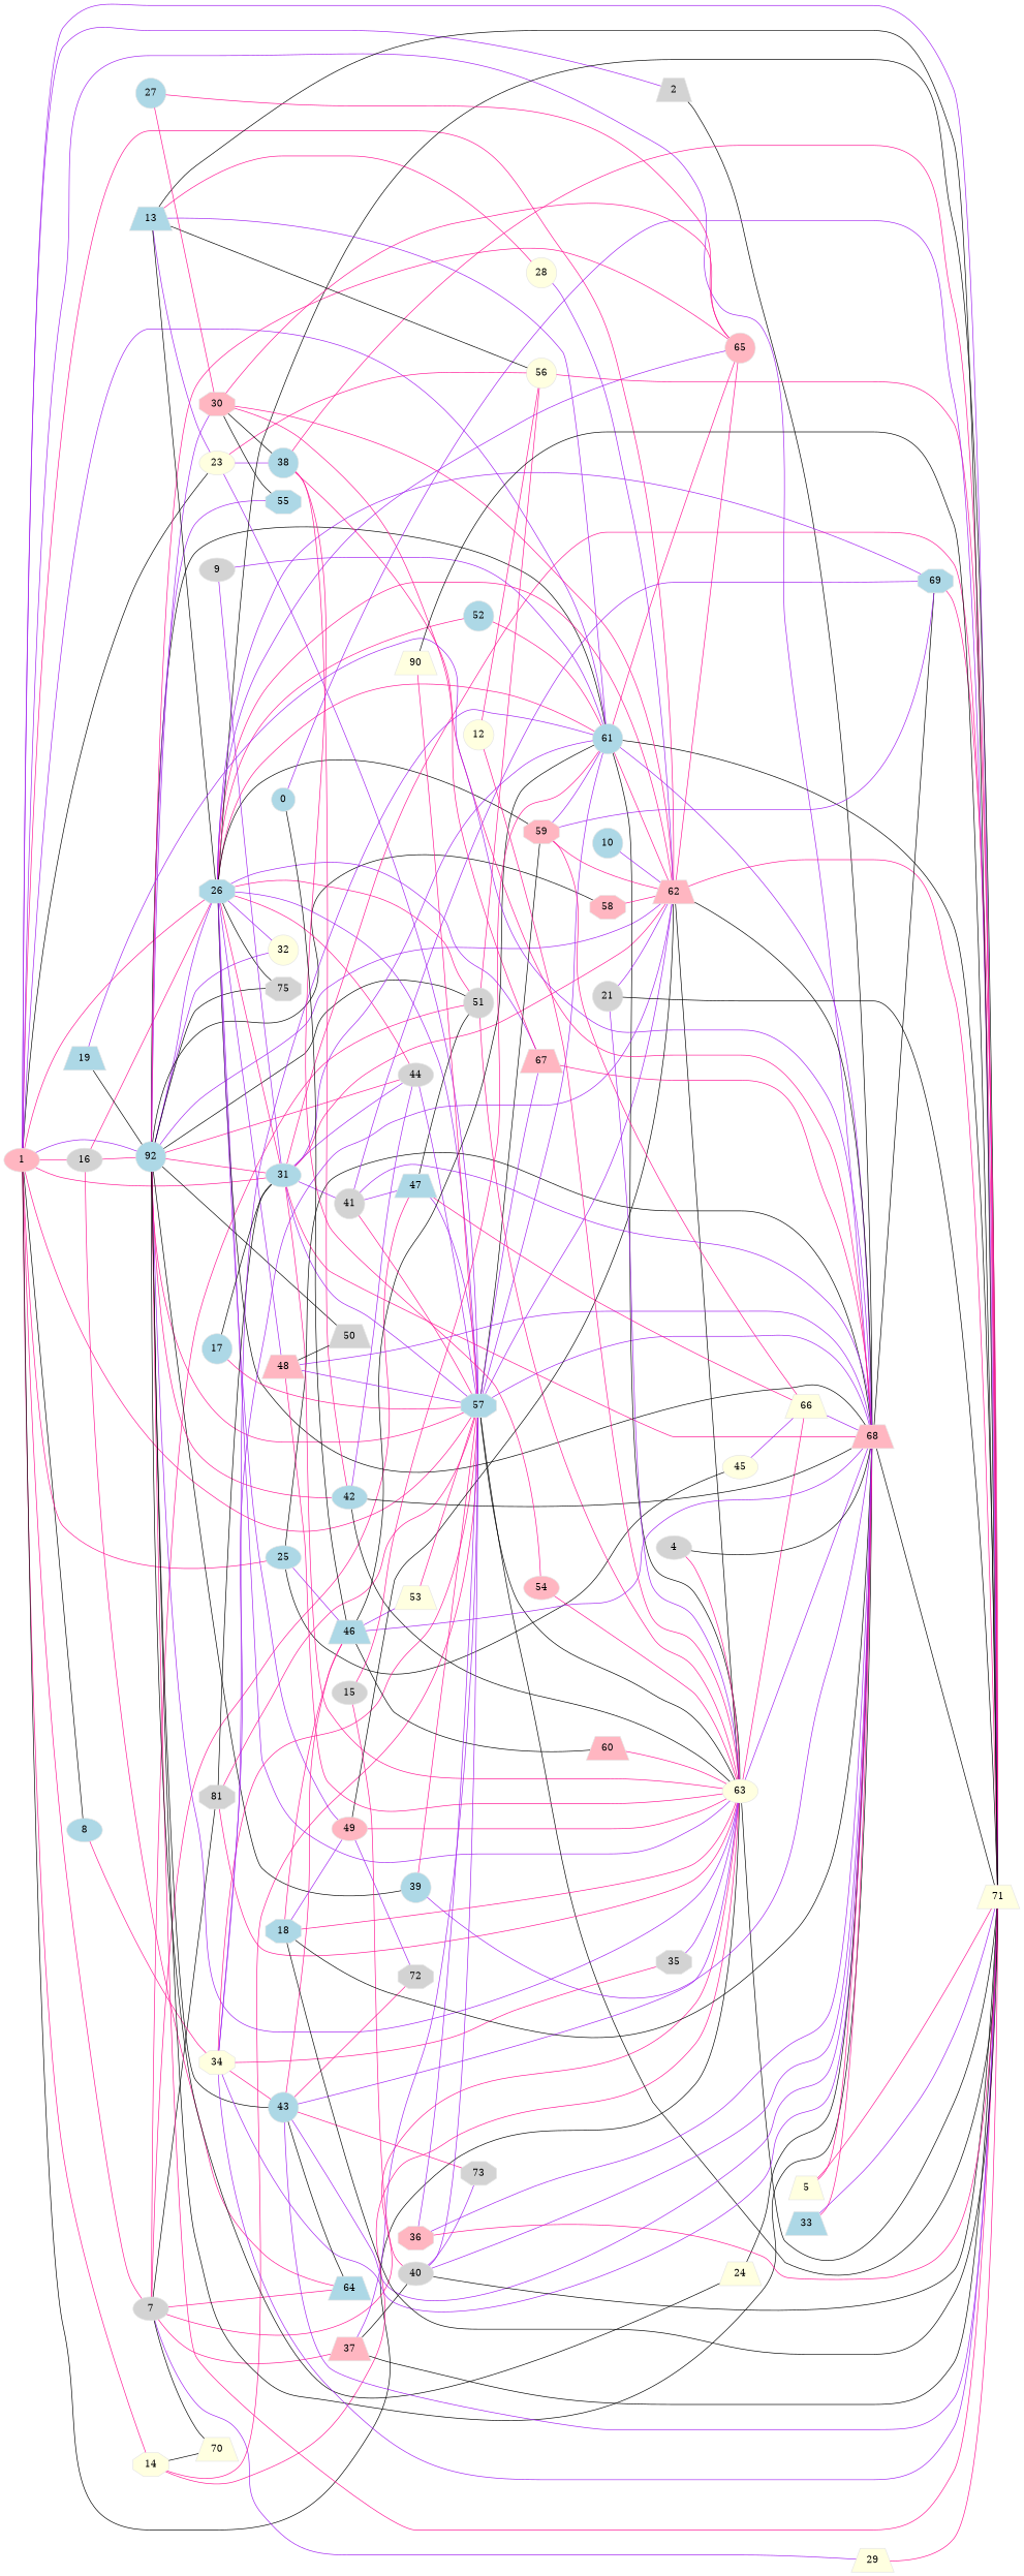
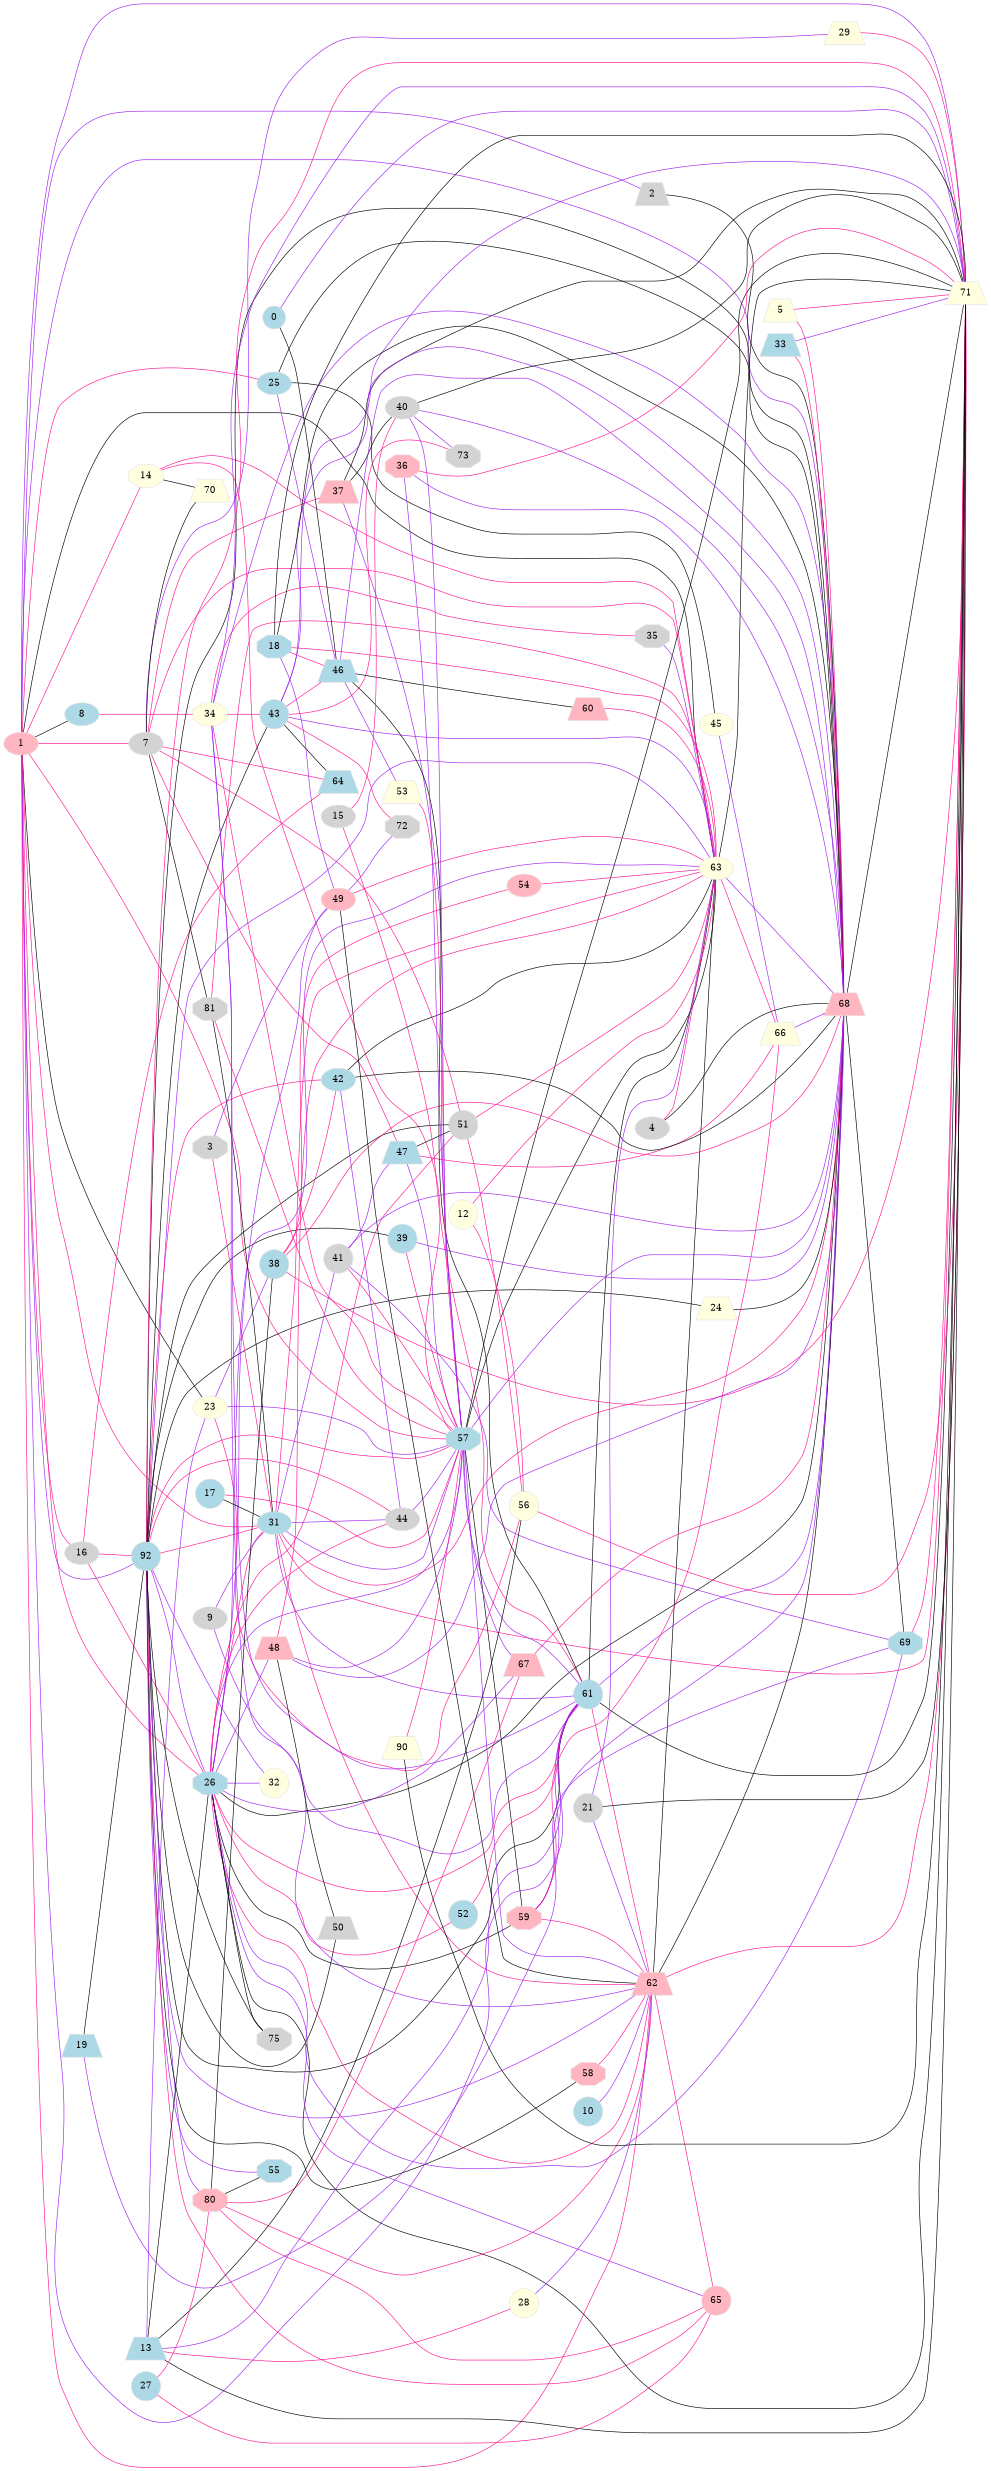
  graph {
    rankdir=LR
    node [color=gray90 fillcolor=lightblue shape=trapezium style=filled]
    edge [color=deeppink weight=1.0]
    1 [fillcolor=lightpink shape=ellipse]
    2 [fillcolor=lightgrey]
    7 [fillcolor=lightgrey shape=ellipse]
    8 [shape=ellipse]
    14 [fillcolor=lightyellow shape=octagon]
    16 [fillcolor=lightgrey shape=ellipse]
    n7 [label=92 shape=circle]
    23 [fillcolor=lightyellow shape=ellipse]
    25 [shape=ellipse]
    26 [shape=octagon]
    31 [shape=ellipse]
    57 [shape=octagon]
    61 [shape=circle]
    62 [fillcolor=lightpink]
    63 [fillcolor=lightyellow shape=ellipse]
    68 [fillcolor=lightpink]
    71 [fillcolor=lightyellow]
    n18 [fillcolor=lightgrey label=81 shape=octagon]
    29 [fillcolor=lightyellow]
    37 [fillcolor=lightpink]
    47
    51 [fillcolor=lightgrey shape=circle]
    64
    70 [fillcolor=lightyellow]
    34 [fillcolor=lightyellow shape=octagon]
    24 [fillcolor=lightyellow]
-   30 [fillcolor=lightpink shape=octagon]
+   30 [fillcolor=lightpink shape=octagon label=80]
    32 [fillcolor=lightyellow shape=circle]
    39 [shape=circle]
    42 [shape=ellipse]
    43 [shape=circle]
    44 [fillcolor=lightgrey shape=ellipse]
    50 [fillcolor=lightgrey]
    55 [shape=octagon]
    58 [fillcolor=lightpink shape=octagon]
    65 [fillcolor=lightpink shape=circle]
    n37 [fillcolor=lightgrey label=75 shape=octagon]
    56 [fillcolor=lightyellow shape=circle]
    38 [shape=circle]
    46
    45 [fillcolor=lightyellow shape=ellipse]
    49 [fillcolor=lightpink shape=ellipse]
    48 [fillcolor=lightpink]
    52 [shape=circle]
    59 [fillcolor=lightpink shape=octagon]
    67 [fillcolor=lightpink]
    69 [shape=octagon]
    41 [fillcolor=lightgrey shape=circle]
    66 [fillcolor=lightyellow]
+   3 [fillcolor=lightgrey shape=octagon]
    72 [fillcolor=lightgrey shape=octagon]
    4 [fillcolor=lightgrey shape=ellipse]
    5 [fillcolor=lightyellow]
    n54 [label=0 shape=circle]
    53 [fillcolor=lightyellow]
    60 [fillcolor=lightpink]
    40 [fillcolor=lightgrey shape=ellipse]
    35 [fillcolor=lightgrey shape=octagon]
    9 [fillcolor=lightgrey shape=ellipse]
    10 [shape=circle]
    12 [fillcolor=lightyellow shape=circle]
    13
    28 [fillcolor=lightyellow shape=circle]
    15 [fillcolor=lightgrey shape=ellipse]
    73 [fillcolor=lightgrey shape=octagon]
    17 [shape=circle]
    18 [shape=octagon]
    19
    n69 [fillcolor=lightyellow label=90]
    21 [fillcolor=lightgrey shape=circle]
    54 [fillcolor=lightpink shape=ellipse]
    27 [shape=circle]
    33
    36 [fillcolor=lightpink shape=octagon]
    1 -- 2 [color=purple]
    1 -- 7 [weight=2.0]
    1 -- 8 [color=black]
    1 -- 14
    1 -- 16
    1 -- n7 [color=purple]
    1 -- 23 [color=black]
    1 -- 25 [weight=2.0]
    1 -- 26
    1 -- 31
    1 -- 57
    1 -- 61 [color=purple]
    1 -- 62
    1 -- 63 [color=black]
    1 -- 68 [color=purple weight=2.0]
    1 -- 71 [color=purple]
    2 -- 68 [color=black]
    7 -- 63
    7 -- n18 [color=black]
    7 -- 29 [color=purple]
    7 -- 37
    7 -- 47
    7 -- 51
    7 -- 64
    7 -- 70 [color=black]
    8 -- 34
    14 -- 57
    14 -- 63
    14 -- 70 [color=black]
    16 -- n7
    16 -- 26
    16 -- 64
    n7 -- 26 [color=purple]
    n7 -- 31
    n7 -- 57 [weight=2.0]
    n7 -- 61 [color=black]
    n7 -- 62 [color=purple]
    n7 -- 63 [color=purple weight=2.0]
    n7 -- 68 [color=black weight=2.0]
    n7 -- 71
    n7 -- 51 [color=black]
    n7 -- 24 [color=black]
    n7 -- 30 [color=purple]
    n7 -- 32 [color=purple]
    n7 -- 39 [color=black]
    n7 -- 42
    n7 -- 43 [color=black]
    n7 -- 44
    n7 -- 50 [color=black weight=2.0]
    n7 -- 55 [color=purple]
    n7 -- 58 [color=black]
    n7 -- 65
    n7 -- n37 [color=black weight=2.0]
    23 -- 57 [color=purple]
    23 -- 56
    23 -- 38 [color=purple]
    25 -- 68 [color=black]
    25 -- 46 [color=purple]
    25 -- 45 [color=black]
    26 -- 31
    26 -- 57 [color=purple]
    26 -- 61
    26 -- 62
    26 -- 63 [color=purple]
    26 -- 68 [color=black]
    26 -- 71 [color=black]
    26 -- 51 [weight=2.0]
    26 -- 32 [color=purple]
    26 -- 44
    26 -- 65 [color=purple]
    26 -- n37 [color=black]
    26 -- 49 [color=purple]
    26 -- 48 [color=purple]
    26 -- 52
    26 -- 59 [color=black]
    26 -- 67 [color=purple]
    26 -- 69 [color=purple]
    31 -- 57 [color=purple]
    31 -- 61 [color=purple]
    31 -- 62
    31 -- 63
    31 -- 68
    31 -- 71
    31 -- 44 [color=purple]
    31 -- 41 [color=purple]
    57 -- 61 [color=purple]
    57 -- 62 [color=purple]
    57 -- 63 [color=black]
    57 -- 68 [color=purple weight=2.0]
    57 -- 71 [color=black]
    57 -- 59 [color=black]
    57 -- 67 [color=purple]
    61 -- 62 [weight=2.0]
    61 -- 63 [color=black]
    61 -- 68 [color=purple]
    61 -- 71 [color=black]
-   61 -- 65
    62 -- 63 [color=black]
    62 -- 68 [color=black weight=2.0]
    62 -- 71
    62 -- 65 [weight=2.0]
    63 -- 68 [color=purple]
    63 -- 71 [color=black]
    63 -- 66
    68 -- 71 [color=black]
    68 -- 69 [color=black]
    n18 -- 31 [color=black]
    n18 -- 57
    n18 -- 63
    29 -- 71
    37 -- 57 [color=purple]
    37 -- 71 [color=black]
    37 -- 40 [color=black]
    47 -- 57 [color=purple]
    47 -- 51 [color=black]
    47 -- 66
    51 -- 63
    51 -- 56
    34 -- 57
    34 -- 61 [color=purple]
    34 -- 62 [color=purple]
    34 -- 68 [color=purple]
    34 -- 71 [color=purple]
    34 -- 43
    34 -- 35
    24 -- 68 [color=black]
    30 -- 62
    30 -- 55 [color=black]
    30 -- 65
    30 -- 38 [color=black]
    30 -- 67
    39 -- 57
    39 -- 68 [color=purple]
    42 -- 63 [color=black]
    42 -- 68 [color=black]
    42 -- 44 [color=purple]
    43 -- 63 [color=purple]
    43 -- 68 [color=purple]
    43 -- 71 [color=purple]
    43 -- 64 [color=black]
    43 -- 46
    43 -- 72
    43 -- 73
    44 -- 57 [color=purple]
    58 -- 62
    56 -- 71
    38 -- 68
    38 -- 71
    38 -- 42
    38 -- 54
    46 -- 61 [color=black]
    46 -- 68 [color=purple]
    46 -- 53 [color=purple]
    46 -- 60 [color=black]
    45 -- 66 [color=purple]
    49 -- 62 [color=black weight=2.0]
    49 -- 63
    49 -- 72 [color=purple]
    48 -- 57 [color=purple]
    48 -- 63
    48 -- 68 [color=purple]
    48 -- 50 [color=black]
    52 -- 61
    59 -- 61 [color=purple]
    59 -- 62
    59 -- 69 [color=purple]
    59 -- 66
    67 -- 68
    69 -- 71
    41 -- 57
    41 -- 68 [color=purple]
    41 -- 47 [color=purple]
    41 -- 69 [color=purple]
    66 -- 68 [color=purple]
+   3 -- 31
+   3 -- 49 [color=purple]
    4 -- 63
    4 -- 68 [color=black]
    5 -- 68
    5 -- 71
    n54 -- 71 [color=purple]
    n54 -- 46 [color=black]
    53 -- 57
    60 -- 63
    40 -- 57 [color=purple]
    40 -- 68 [color=purple]
    40 -- 71 [color=black]
    40 -- 73 [color=purple]
    35 -- 63 [color=purple]
    9 -- 31 [color=purple]
    9 -- 61 [color=purple]
    10 -- 62 [color=purple]
    12 -- 63
    12 -- 56
    13 -- 23 [color=purple]
    13 -- 26 [color=black]
    13 -- 61 [color=purple]
    13 -- 71 [color=black]
    13 -- 56 [color=black]
    13 -- 28
    28 -- 62 [color=purple]
    15 -- 61
    15 -- 40
    17 -- 31 [color=black]
    17 -- 57
    18 -- 63
    18 -- 68 [color=black]
    18 -- 71 [color=black weight=2.0]
    18 -- 46
    18 -- 49 [color=purple]
    19 -- n7 [color=black]
    19 -- 68 [color=purple]
    n69 -- 57
    n69 -- 71 [color=black]
    21 -- 62 [color=purple]
    21 -- 63 [color=purple]
    21 -- 71 [color=black]
    54 -- 63
    27 -- 30
    27 -- 65
    33 -- 68 [weight=2.0]
    33 -- 71 [color=purple]
    36 -- 57 [color=purple]
    36 -- 68 [color=purple]
    36 -- 71
  }
